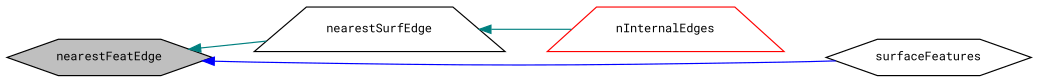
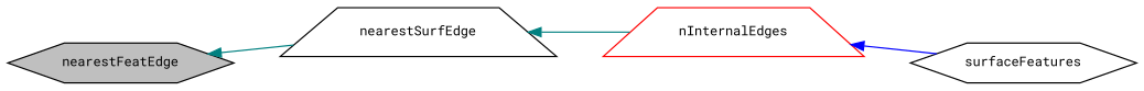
  digraph {
    fontname="Roboto Mono"
    rankdir=LR
    node [color=black fontname="Roboto Mono" fontsize=10 shape=hexagon]
    edge [color=teal dir=back fontname="Roboto Mono" fontsize=10 labelfontname=Helvetica labelfontsize=10 style=solid]
    n1 [fillcolor=grey75 fontcolor=black height=0.2 label=nearestFeatEdge style=filled width=0.4]
    n2 [height=0.2 label=nearestSurfEdge shape=trapezium width=0.4]
    n3 [height=0.2 label=surfaceFeatures width=0.4]
    n4 [color=red height=0.2 label=nInternalEdges shape=trapezium width=0.4]
    n1 -> n2
-   n1 -> n3 [color=blue]
+   n4 -> n3 [color=blue]
    n2 -> n4
  }
